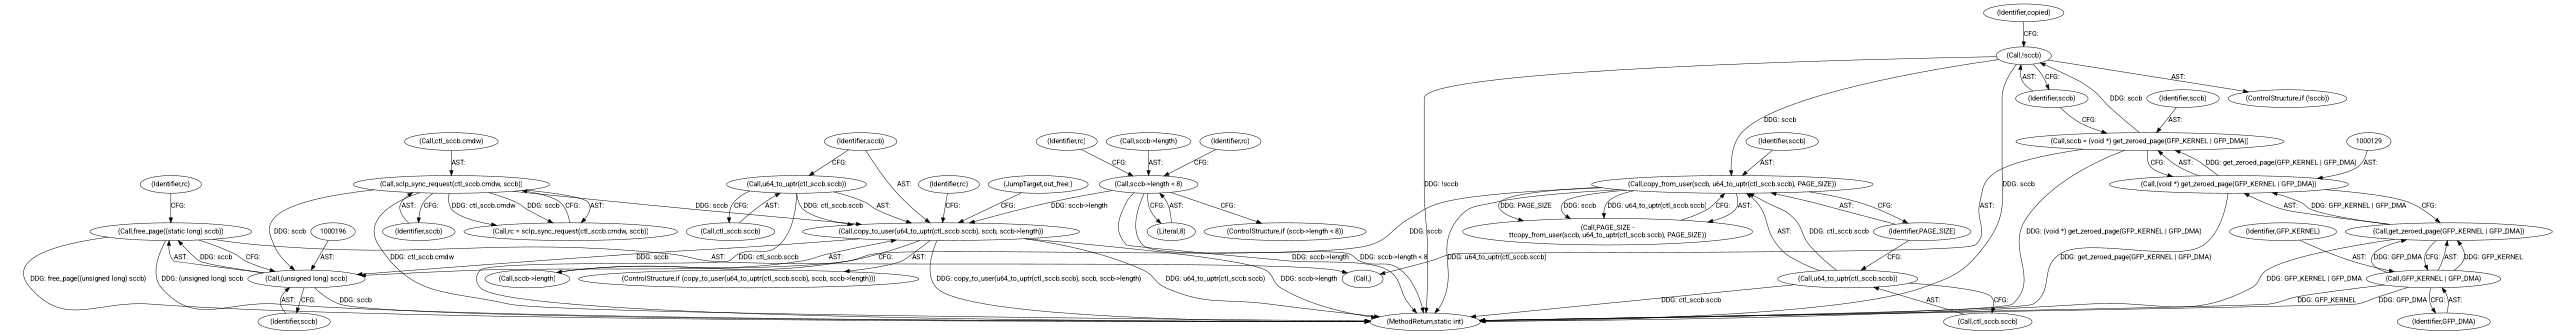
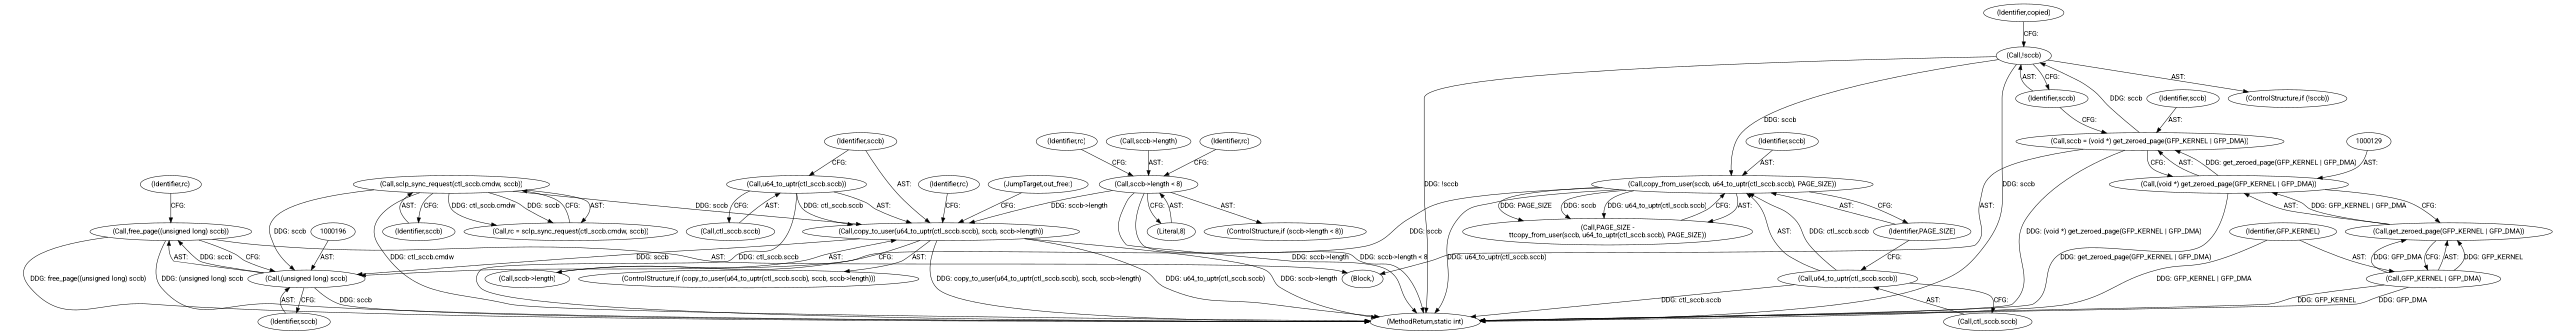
  digraph {
    fontname=Roboto
    node [fontname=Roboto]
    edge [fontname=Roboto]
-   n1 [label="(Call,free_page((static long) sccb))"]
+   n1 [label="(Call,free_page((unsigned long) sccb))"]
    n2 [label="(Call,(unsigned long) sccb)"]
-   n3 [label="(Call,)"]
+   n3 [label="(Block,)"]
    n4 [label="(MethodReturn,static int)"]
    n5 [label="(Identifier,sccb)"]
    n6 [label="(Call,copy_to_user(u64_to_uptr(ctl_sccb.sccb), sccb, sccb->length))"]
    n7 [label="(Call,sccb->length)"]
    n8 [label="(ControlStructure,if (copy_to_user(u64_to_uptr(ctl_sccb.sccb), sccb, sccb->length)))"]
    n9 [label="(Call,u64_to_uptr(ctl_sccb.sccb))"]
    n10 [label="(Call,ctl_sccb.sccb)"]
    n11 [label="(Call,sclp_sync_request(ctl_sccb.cmdw, sccb))"]
    n12 [label="(Identifier,sccb)"]
    n13 [label="(Call,rc = sclp_sync_request(ctl_sccb.cmdw, sccb))"]
    n14 [label="(Call,sccb->length < 8)"]
    n15 [label="(Literal,8)"]
    n16 [label="(ControlStructure,if (sccb->length < 8))"]
    n17 [label="(Call,copy_from_user(sccb, u64_to_uptr(ctl_sccb.sccb), PAGE_SIZE))"]
    n18 [label="(Identifier,PAGE_SIZE)"]
    n19 [label="(Call,PAGE_SIZE -\n\t\tcopy_from_user(sccb, u64_to_uptr(ctl_sccb.sccb), PAGE_SIZE))"]
    n20 [label="(Call,u64_to_uptr(ctl_sccb.sccb))"]
    n21 [label="(Call,!sccb)"]
    n22 [label="(Identifier,sccb)"]
    n23 [label="(ControlStructure,if (!sccb))"]
    n24 [label="(Call,sccb = (void *) get_zeroed_page(GFP_KERNEL | GFP_DMA))"]
    n25 [label="(Call,(void *) get_zeroed_page(GFP_KERNEL | GFP_DMA))"]
    n26 [label="(Call,get_zeroed_page(GFP_KERNEL | GFP_DMA))"]
    n27 [label="(Call,GFP_KERNEL | GFP_DMA)"]
-   n28 [label="(Identifier,GFP_DMA)"]
    n29 [label="(Call,ctl_sccb.sccb)"]
    n30 [label="(Identifier,copied)"]
    n31 [label="(JumpTarget,out_free:)"]
    n32 [label="(Identifier,rc)"]
    n33 [label="(Identifier,sccb)"]
    n34 [label="(Call,sccb->length)"]
    n35 [label="(Identifier,rc)"]
    n36 [label="(Identifier,rc)"]
    n37 [label="(Identifier,GFP_KERNEL)"]
    n38 [label="(Identifier,rc)"]
    n39 [label="(Identifier,sccb)"]
-   n40 [label="(Call,ctl_sccb.cmdw)"]
    n41 [label="(Identifier,sccb)"]
    1000196
    1000129
    n1 -> n2 [label="CFG: "]
    n1 -> n3 [label="AST: "]
    n1 -> n4 [label="DDG: free_page((unsigned long) sccb)"]
    n1 -> n4 [label="DDG: (unsigned long) sccb"]
    n2 -> n1 [label="AST: "]
    n2 -> n1 [label="DDG: sccb"]
    n2 -> n4 [label="DDG: sccb"]
    n2 -> n5 [label="CFG: "]
    n5 -> n2 [label="AST: "]
    n6 -> n2 [label="DDG: sccb"]
    n6 -> n4 [label="DDG: u64_to_uptr(ctl_sccb.sccb)"]
    n6 -> n4 [label="DDG: sccb->length"]
    n6 -> n4 [label="DDG: copy_to_user(u64_to_uptr(ctl_sccb.sccb), sccb, sccb->length)"]
    n6 -> n7 [label="CFG: "]
    n6 -> n8 [label="AST: "]
    n7 -> n6 [label="AST: "]
    n9 -> n4 [label="DDG: ctl_sccb.sccb"]
    n9 -> n6 [label="AST: "]
    n9 -> n6 [label="DDG: ctl_sccb.sccb"]
    n9 -> n10 [label="CFG: "]
    n10 -> n9 [label="AST: "]
    n11 -> n2 [label="DDG: sccb"]
    n11 -> n4 [label="DDG: ctl_sccb.cmdw"]
    n11 -> n6 [label="DDG: sccb"]
    n11 -> n12 [label="CFG: "]
    n11 -> n13 [label="AST: "]
    n11 -> n13 [label="DDG: ctl_sccb.cmdw"]
    n11 -> n13 [label="DDG: sccb"]
    n12 -> n11 [label="AST: "]
    n13 -> n11 [label="CFG: "]
    n14 -> n4 [label="DDG: sccb->length"]
    n14 -> n4 [label="DDG: sccb->length < 8"]
    n14 -> n6 [label="DDG: sccb->length"]
    n14 -> n15 [label="CFG: "]
-   n14 -> n16 [label="CFG: "]
+   n14 -> n16 [label="AST: "]
    n15 -> n14 [label="AST: "]
    n17 -> n2 [label="DDG: sccb"]
    n17 -> n4 [label="DDG: u64_to_uptr(ctl_sccb.sccb)"]
    n17 -> n18 [label="CFG: "]
    n17 -> n19 [label="AST: "]
    n17 -> n19 [label="DDG: PAGE_SIZE"]
    n17 -> n19 [label="DDG: sccb"]
    n17 -> n19 [label="DDG: u64_to_uptr(ctl_sccb.sccb)"]
    n18 -> n17 [label="AST: "]
    n18 -> n20 [label="CFG: "]
    n19 -> n17 [label="CFG: "]
    n20 -> n4 [label="DDG: ctl_sccb.sccb"]
    n20 -> n17 [label="AST: "]
    n20 -> n17 [label="DDG: ctl_sccb.sccb"]
    n20 -> n29 [label="CFG: "]
    n21 -> n4 [label="DDG: !sccb"]
    n21 -> n4 [label="DDG: sccb"]
    n21 -> n17 [label="DDG: sccb"]
    n21 -> n22 [label="CFG: "]
    n21 -> n23 [label="AST: "]
    n22 -> n21 [label="AST: "]
    n22 -> n24 [label="CFG: "]
    n24 -> n3 [label="AST: "]
    n24 -> n4 [label="DDG: (void *) get_zeroed_page(GFP_KERNEL | GFP_DMA)"]
    n24 -> n21 [label="DDG: sccb"]
    n24 -> n25 [label="CFG: "]
    n25 -> n4 [label="DDG: get_zeroed_page(GFP_KERNEL | GFP_DMA)"]
    n25 -> n24 [label="AST: "]
    n25 -> n24 [label="DDG: get_zeroed_page(GFP_KERNEL | GFP_DMA)"]
    n25 -> n26 [label="CFG: "]
-   n26 -> n4 [label="DDG: GFP_KERNEL | GFP_DMA"]
+   n37 -> n4 [label="DDG: GFP_KERNEL | GFP_DMA"]
    n26 -> n25 [label="AST: "]
    n26 -> n25 [label="DDG: GFP_KERNEL | GFP_DMA"]
    n26 -> n27 [label="CFG: "]
    n27 -> n4 [label="DDG: GFP_KERNEL"]
    n27 -> n4 [label="DDG: GFP_DMA"]
    n27 -> n26 [label="AST: "]
    n27 -> n26 [label="DDG: GFP_KERNEL"]
    n27 -> n26 [label="DDG: GFP_DMA"]
-   n27 -> n28 [label="CFG: "]
-   n28 -> n27 [label="AST: "]
    n29 -> n20 [label="AST: "]
    n30 -> n21 [label="CFG: "]
    n31 -> n6 [label="CFG: "]
    n32 -> n14 [label="CFG: "]
    n33 -> n24 [label="AST: "]
    n34 -> n14 [label="AST: "]
    n35 -> n14 [label="CFG: "]
    n36 -> n6 [label="CFG: "]
    n37 -> n27 [label="AST: "]
    n38 -> n1 [label="CFG: "]
    n39 -> n17 [label="AST: "]
-   n40 -> n11 [label="AST: "]
    n41 -> n6 [label="AST: "]
    n41 -> n9 [label="CFG: "]
    1000196 -> n2 [label="AST: "]
    1000129 -> n25 [label="AST: "]
  }
